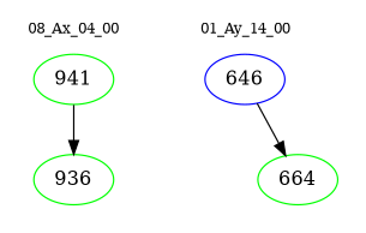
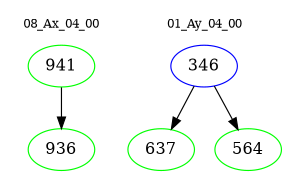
  digraph {
    node [color=green]
    edge [color=black]
    n1 [label=941]
    n2 [label=936]
-   n3 [color=blue label=646]
-   n5 [label=664]
+   n3 [color=blue label=346]
+   n4 [label=637]
+   n5 [label=564]
    subgraph cluster_1 {
      color=white
      fontsize=10
      label="08_Ax_04_00"
      n1
      n2
    }
    subgraph cluster_2 {
      color=white
      fontsize=10
-     label="01_Ay_14_00"
+     label="01_Ay_04_00"
      n3
+     n4
      n5
    }
    n1 -> n2
+   n3 -> n4
    n3 -> n5
  }
